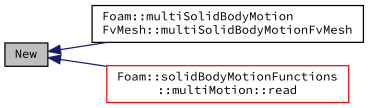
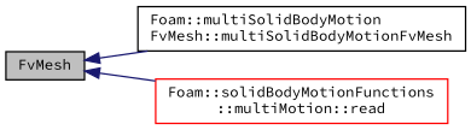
  digraph {
    rankdir=LR
    fontname="Source Code Pro"
    node [color=black fontname="Source Code Pro" fontsize=10 shape=record]
    edge [color=midnightblue dir=back fontname="Source Code Pro" fontsize=10 labelfontname=Helvetica labelfontsize=10 style=solid]
-   n1 [fillcolor=grey75 fontcolor=black height=0.2 label=New style=filled width=0.4]
+   n1 [fillcolor=grey75 fontcolor=black height=0.2 label=FvMesh style=filled width=0.4]
    n2 [height=0.2 label="Foam::multiSolidBodyMotion\lFvMesh::multiSolidBodyMotionFvMesh" width=0.4]
    n3 [color=red height=0.2 label="Foam::solidBodyMotionFunctions\l::multiMotion::read" width=0.4]
    n1 -> n2
    n1 -> n3
  }
